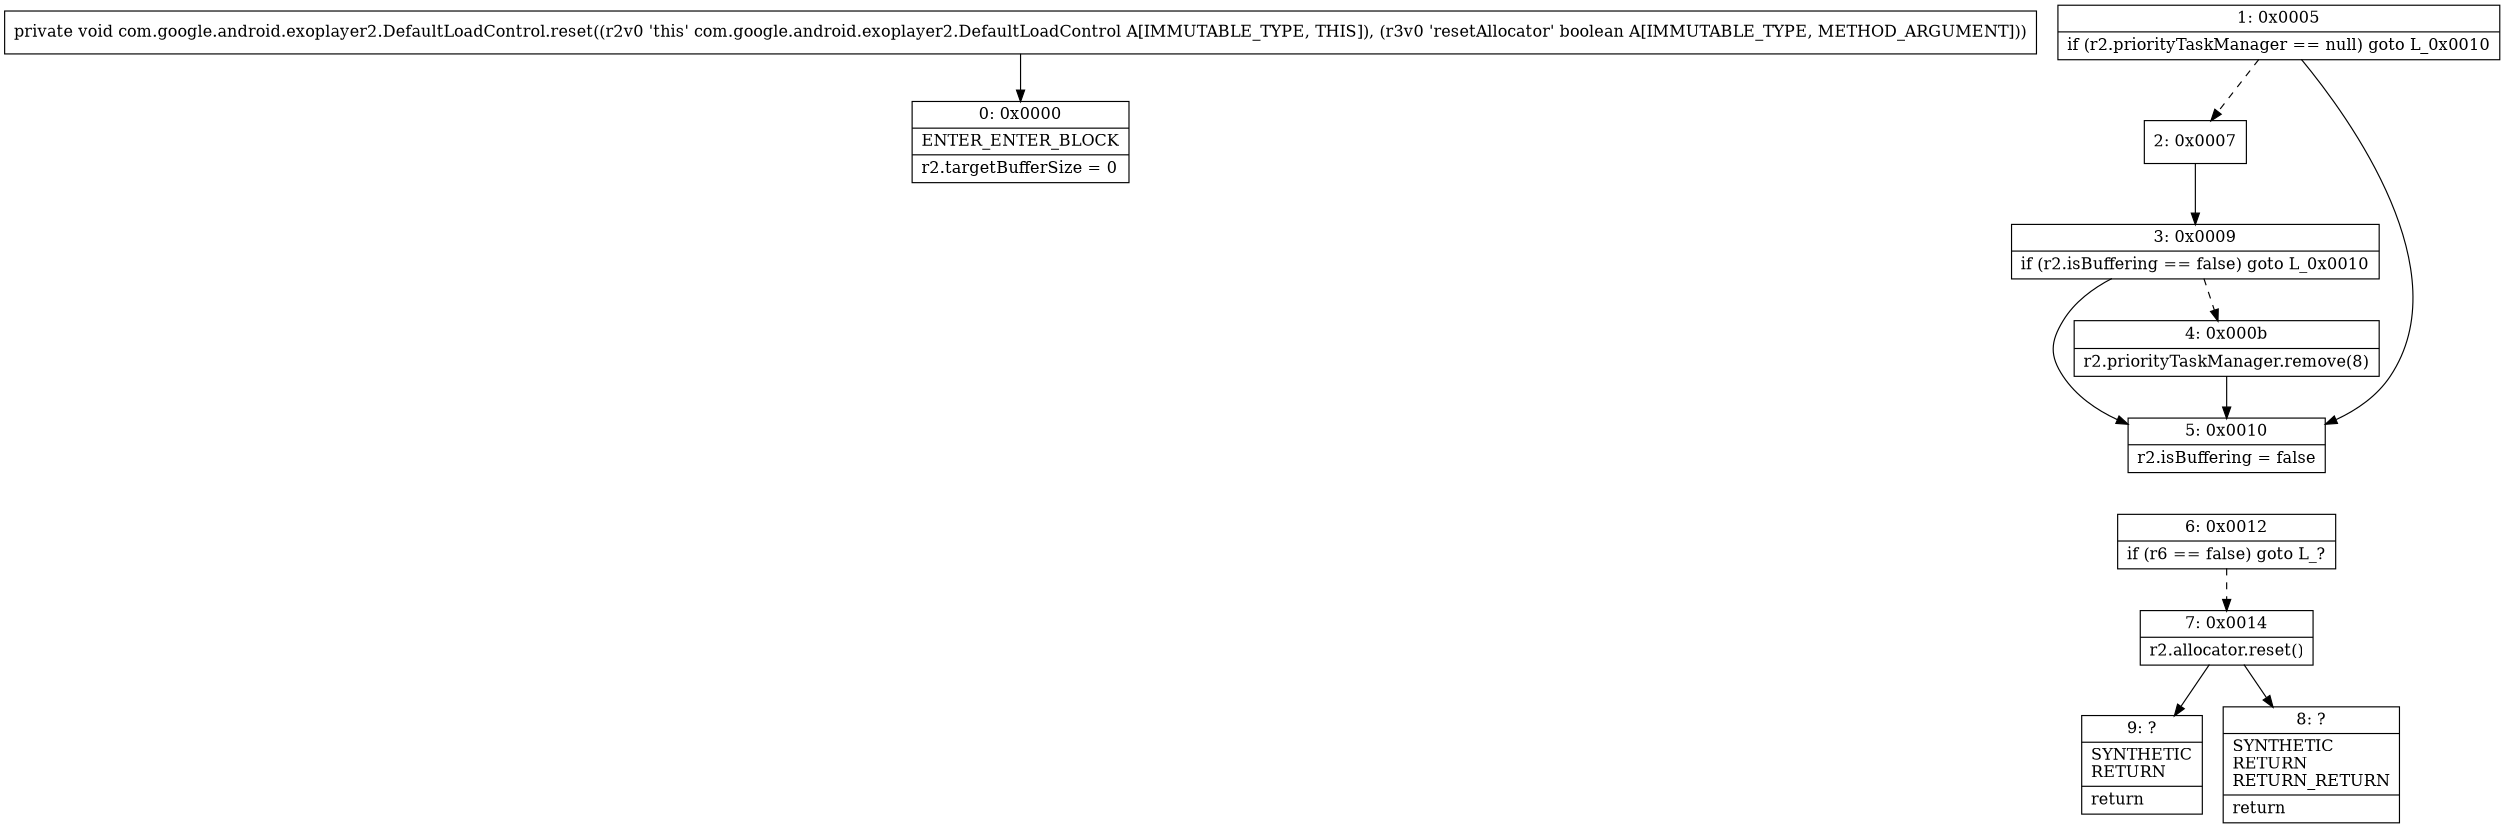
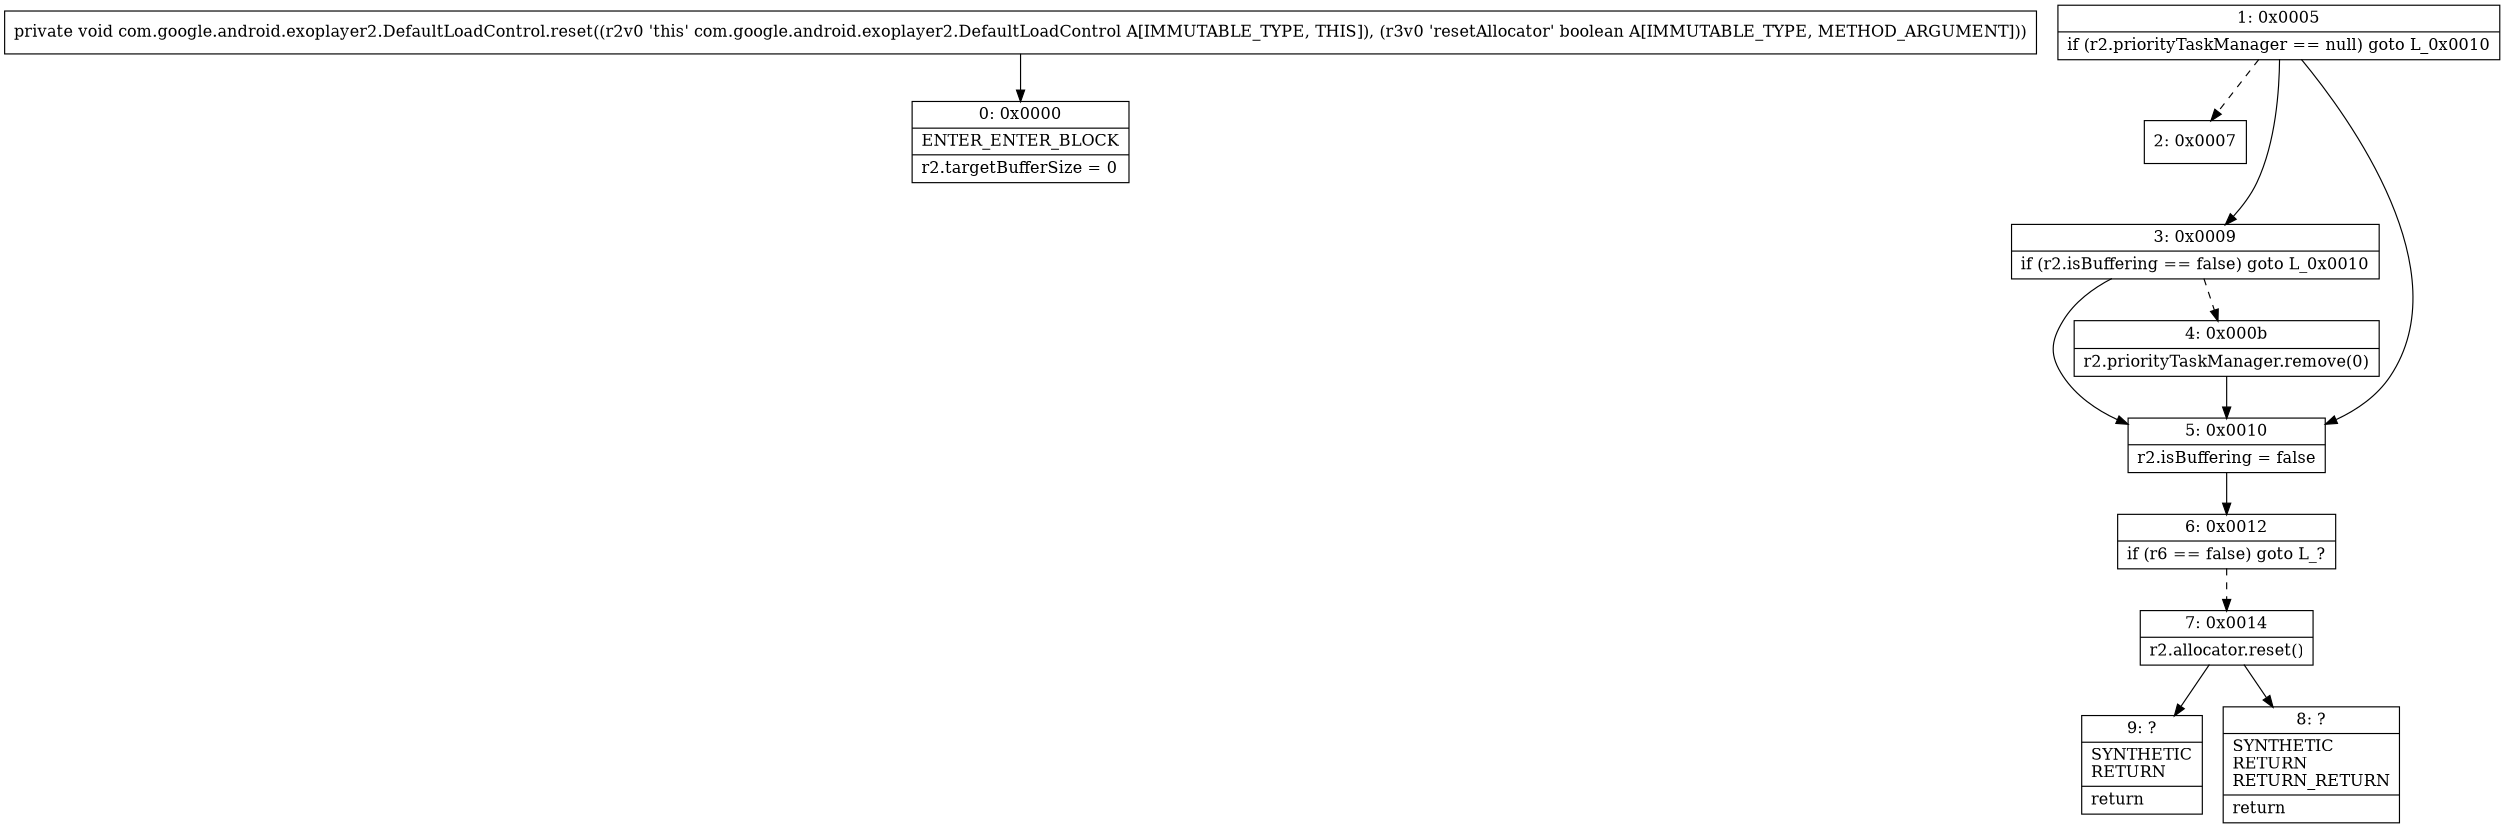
  digraph {
    node [shape=record]
    n1 [label="{0\:\ 0x0000|ENTER_ENTER_BLOCK\l|r2.targetBufferSize = 0\l}"]
    n2 [label="{1\:\ 0x0005|if (r2.priorityTaskManager == null) goto L_0x0010\l}"]
    n3 [label="{2\:\ 0x0007}"]
    n4 [label="{5\:\ 0x0010|r2.isBuffering = false\l}"]
    n5 [label="{3\:\ 0x0009|if (r2.isBuffering == false) goto L_0x0010\l}"]
    n6 [label="{6\:\ 0x0012|if (r6 == false) goto L_?\l}"]
-   n7 [label="{4\:\ 0x000b|r2.priorityTaskManager.remove(8)\l}"]
+   n7 [label="{4\:\ 0x000b|r2.priorityTaskManager.remove(0)\l}"]
    n8 [label="{7\:\ 0x0014|r2.allocator.reset()\l}"]
    n9 [label="{9\:\ ?|SYNTHETIC\lRETURN\l|return\l}"]
    n10 [label="{8\:\ ?|SYNTHETIC\lRETURN\lRETURN_RETURN\l|return\l}"]
    n11 [label="{private void com.google.android.exoplayer2.DefaultLoadControl.reset((r2v0 'this' com.google.android.exoplayer2.DefaultLoadControl A[IMMUTABLE_TYPE, THIS]), (r3v0 'resetAllocator' boolean A[IMMUTABLE_TYPE, METHOD_ARGUMENT])) }"]
    n2 -> n3 [style=dashed]
    n2 -> n4
-   n3 -> n5
+   n2 -> n5
+   n4 -> n6
    n5 -> n4
    n5 -> n7 [style=dashed]
    n6 -> n8 [style=dashed]
    n7 -> n4
    n8 -> n9
    n8 -> n10
    n11 -> n1
  }
